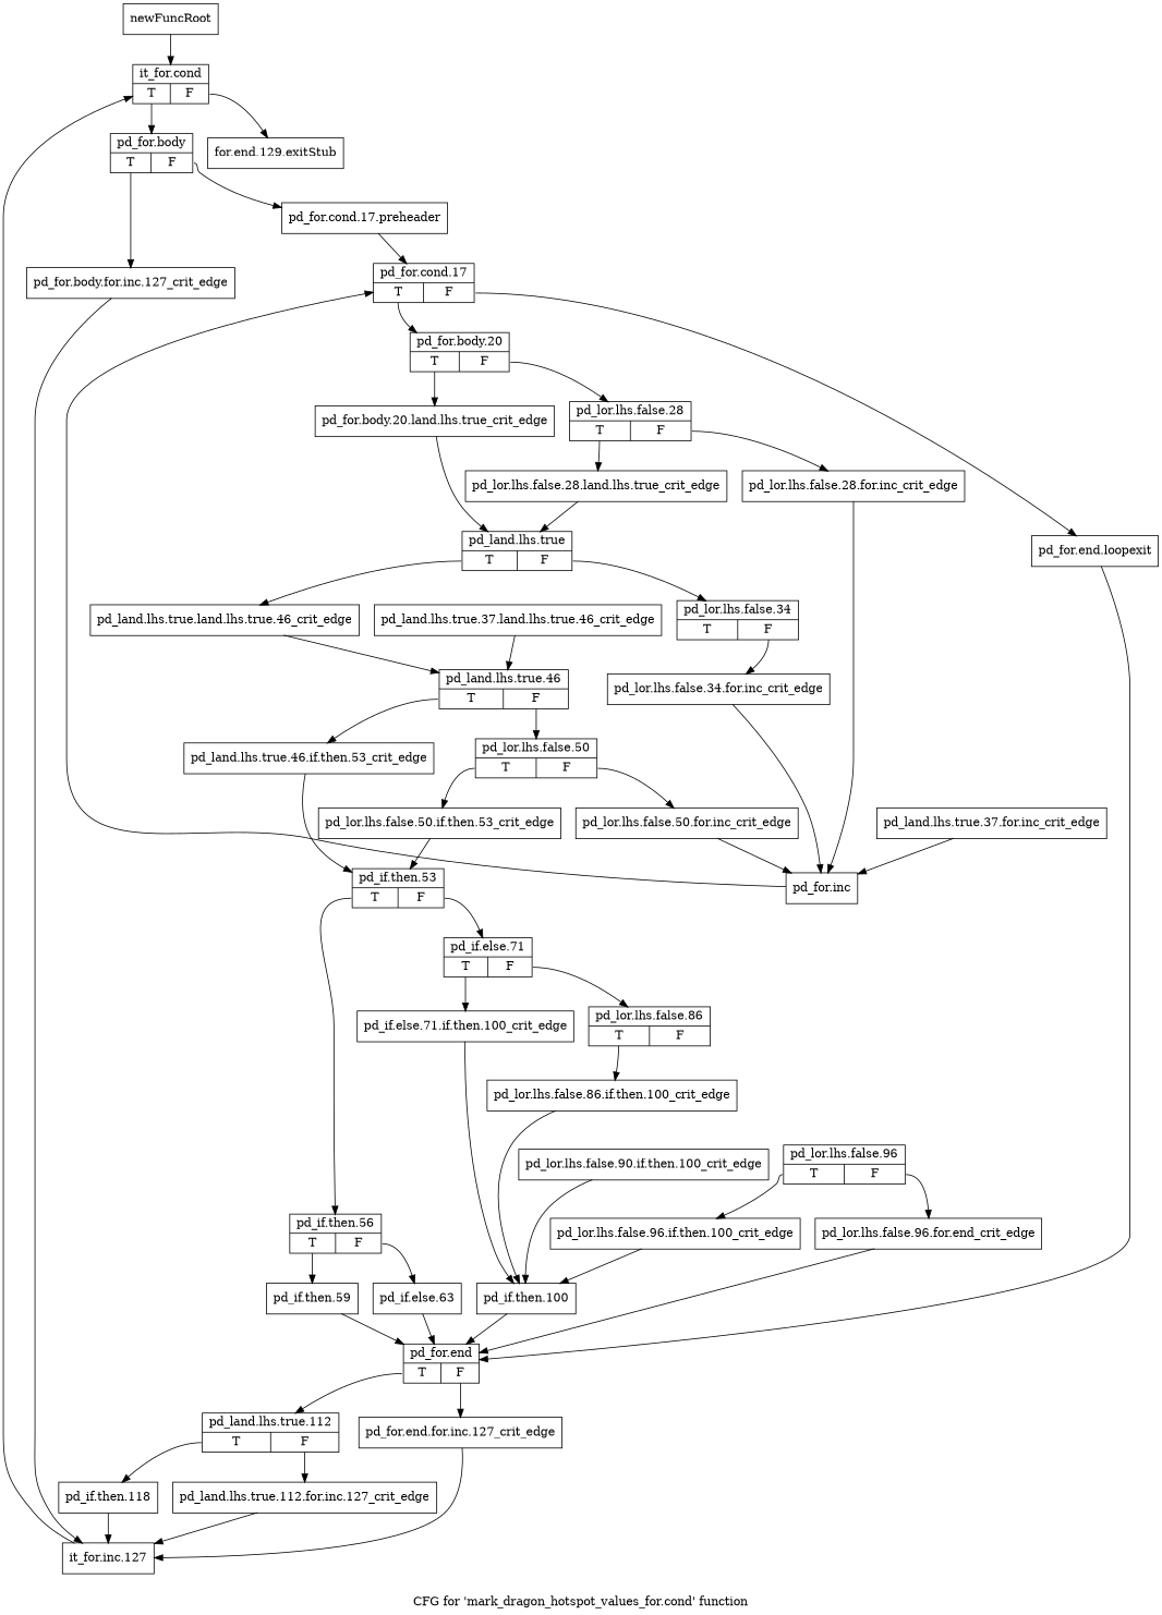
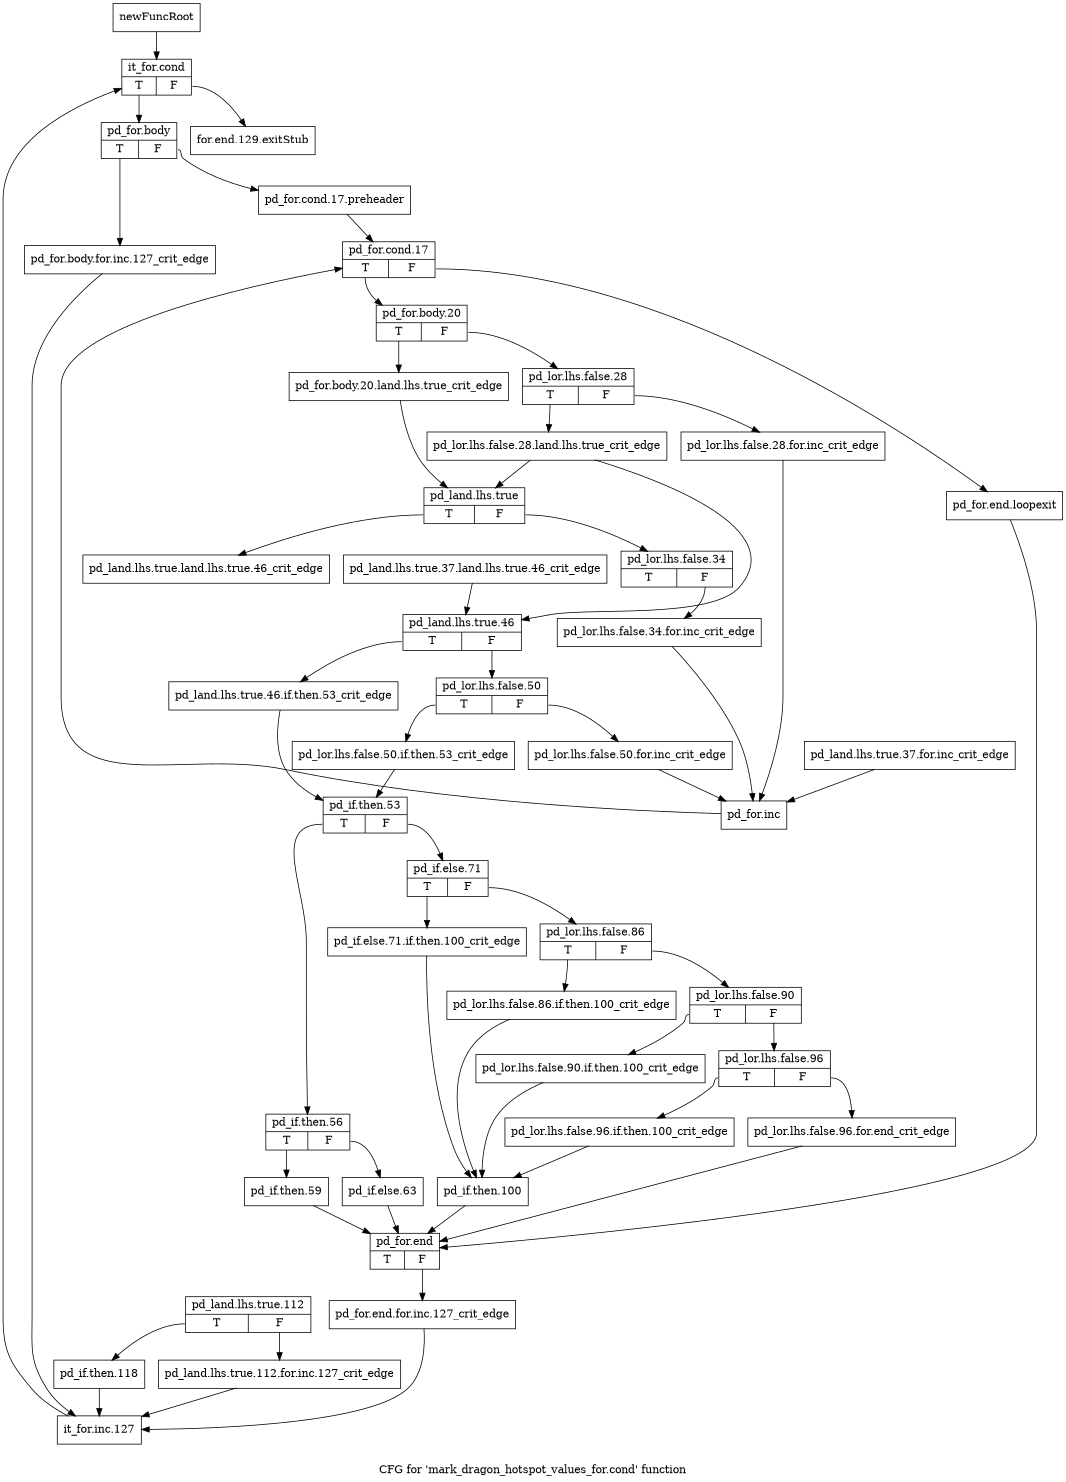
  digraph {
    label="CFG for 'mark_dragon_hotspot_values_for.cond' function"
    node [shape=record]
    n1 [label="{newFuncRoot}"]
    n2 [label="{it_for.cond|{<s0>T|<s1>F}}"]
    n3 [label="{for.end.129.exitStub}"]
    n4 [label="{pd_for.body|{<s0>T|<s1>F}}"]
    n5 [label="{pd_for.body.for.inc.127_crit_edge}"]
    n6 [label="{pd_for.cond.17.preheader}"]
    n7 [label="{it_for.inc.127}"]
    n8 [label="{pd_for.cond.17|{<s0>T|<s1>F}}"]
    n9 [label="{pd_for.body.20|{<s0>T|<s1>F}}"]
    n10 [label="{pd_for.end.loopexit}"]
    n11 [label="{pd_for.body.20.land.lhs.true_crit_edge}"]
    n12 [label="{pd_lor.lhs.false.28|{<s0>T|<s1>F}}"]
    n13 [label="{pd_for.end|{<s0>T|<s1>F}}"]
    n14 [label="{pd_land.lhs.true|{<s0>T|<s1>F}}"]
    n15 [label="{pd_lor.lhs.false.28.land.lhs.true_crit_edge}"]
    n16 [label="{pd_lor.lhs.false.28.for.inc_crit_edge}"]
    n17 [label="{pd_land.lhs.true.112|{<s0>T|<s1>F}}"]
    n18 [label="{pd_for.end.for.inc.127_crit_edge}"]
    n19 [label="{pd_if.then.118}"]
    n20 [label="{pd_land.lhs.true.112.for.inc.127_crit_edge}"]
    n21 [label="{pd_land.lhs.true.land.lhs.true.46_crit_edge}"]
    n22 [label="{pd_lor.lhs.false.34|{<s0>T|<s1>F}}"]
    n23 [label="{pd_for.inc}"]
    n24 [label="{pd_land.lhs.true.46|{<s0>T|<s1>F}}"]
    n25 [label="{pd_lor.lhs.false.34.for.inc_crit_edge}"]
    n26 [label="{pd_land.lhs.true.46.if.then.53_crit_edge}"]
    n27 [label="{pd_lor.lhs.false.50|{<s0>T|<s1>F}}"]
    n28 [label="{pd_land.lhs.true.37.land.lhs.true.46_crit_edge}"]
    n29 [label="{pd_land.lhs.true.37.for.inc_crit_edge}"]
    n30 [label="{pd_if.then.53|{<s0>T|<s1>F}}"]
    n31 [label="{pd_lor.lhs.false.50.if.then.53_crit_edge}"]
    n32 [label="{pd_lor.lhs.false.50.for.inc_crit_edge}"]
    n33 [label="{pd_if.then.56|{<s0>T|<s1>F}}"]
    n34 [label="{pd_if.else.71|{<s0>T|<s1>F}}"]
    n35 [label="{pd_if.then.59}"]
    n36 [label="{pd_if.else.63}"]
    n37 [label="{pd_if.else.71.if.then.100_crit_edge}"]
    n38 [label="{pd_lor.lhs.false.86|{<s0>T|<s1>F}}"]
    n39 [label="{pd_if.then.100}"]
    n40 [label="{pd_lor.lhs.false.86.if.then.100_crit_edge}"]
+   n41 [label="{pd_lor.lhs.false.90|{<s0>T|<s1>F}}"]
    n42 [label="{pd_lor.lhs.false.90.if.then.100_crit_edge}"]
    n43 [label="{pd_lor.lhs.false.96|{<s0>T|<s1>F}}"]
    n44 [label="{pd_lor.lhs.false.96.if.then.100_crit_edge}"]
    n45 [label="{pd_lor.lhs.false.96.for.end_crit_edge}"]
    n1 -> n2
    n2 -> n3 [tailport=s1]
    n2 -> n4 [tailport=s0]
    n4 -> n5 [tailport=s0]
    n4 -> n6 [tailport=s1]
    n5 -> n7
    n6 -> n8
    n7 -> n2
    n8 -> n9 [tailport=s0]
    n8 -> n10 [tailport=s1]
    n9 -> n11 [tailport=s0]
    n9 -> n12 [tailport=s1]
    n10 -> n13
    n11 -> n14
    n12 -> n15 [tailport=s0]
    n12 -> n16 [tailport=s1]
-   n13 -> n17 [tailport=s0]
    n13 -> n18 [tailport=s1]
    n14 -> n21 [tailport=s0]
    n14 -> n22 [tailport=s1]
    n15 -> n14
    n16 -> n23
    n17 -> n19 [tailport=s0]
    n17 -> n20 [tailport=s1]
    n18 -> n7
    n19 -> n7
    n20 -> n7
-   n21 -> n24
+   n15 -> n24
    n22 -> n25 [tailport=s1]
    n23 -> n8
    n24 -> n26 [tailport=s0]
    n24 -> n27 [tailport=s1]
    n25 -> n23
    n26 -> n30
    n27 -> n31 [tailport=s0]
    n27 -> n32 [tailport=s1]
    n28 -> n24
    n29 -> n23
    n30 -> n33 [tailport=s0]
    n30 -> n34 [tailport=s1]
    n31 -> n30
    n32 -> n23
    n33 -> n35 [tailport=s0]
    n33 -> n36 [tailport=s1]
    n34 -> n37 [tailport=s0]
    n34 -> n38 [tailport=s1]
    n35 -> n13
    n36 -> n13
    n37 -> n39
    n38 -> n40 [tailport=s0]
+   n38 -> n41 [tailport=s1]
    n39 -> n13
    n40 -> n39
+   n41 -> n42 [tailport=s0]
+   n41 -> n43 [tailport=s1]
    n42 -> n39
    n43 -> n44 [tailport=s0]
    n43 -> n45 [tailport=s1]
    n44 -> n39
    n45 -> n13
  }
